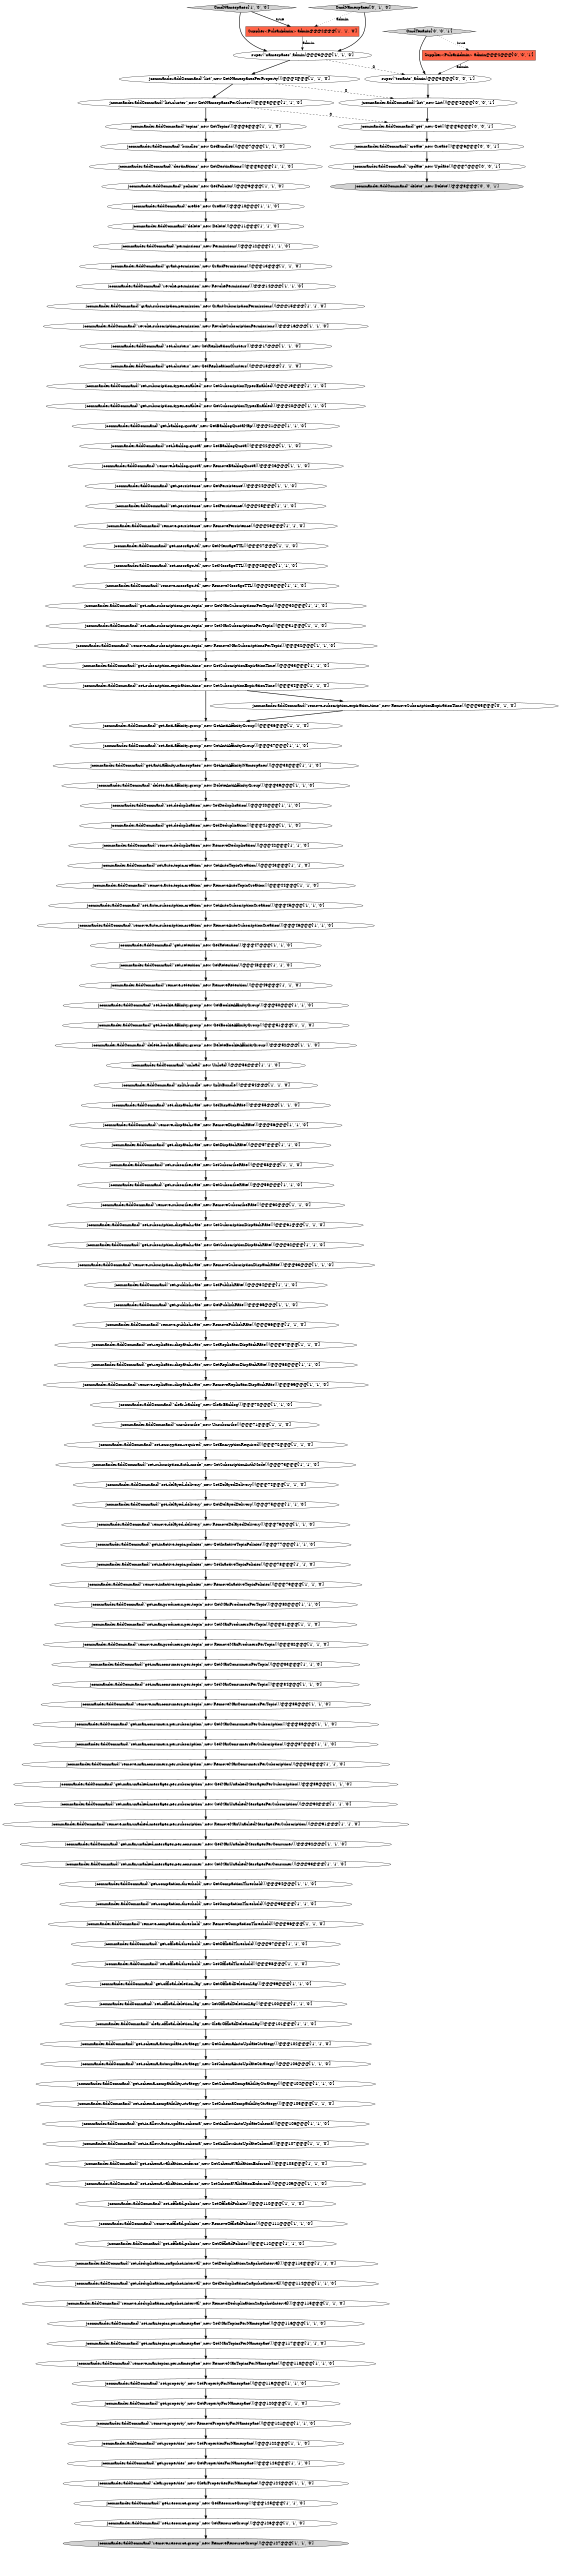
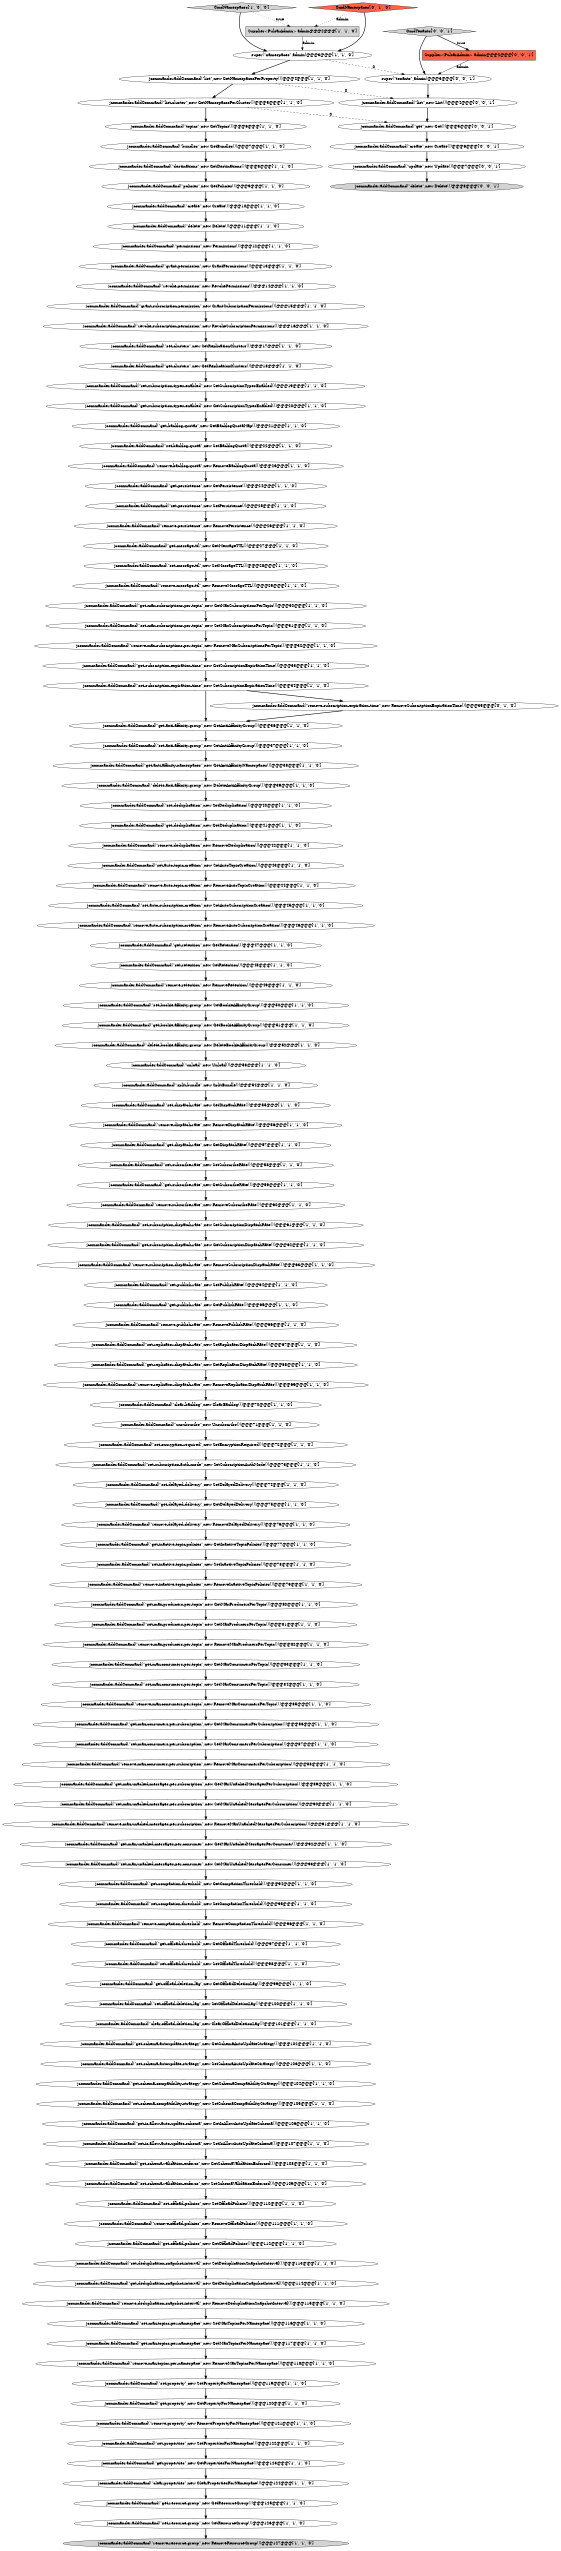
  digraph {
    node [fillcolor=white shape=ellipse style=filled]
    edge [style=bold]
    n1 [label="jcommander.addCommand(\"get-subscription-types-enabled\",new GetSubscriptionTypesEnabled())@@@20@@@['1', '1', '0']"]
    n2 [label="jcommander.addCommand(\"get-backlog-quotas\",new GetBacklogQuotaMap())@@@21@@@['1', '1', '0']"]
    n3 [label="jcommander.addCommand(\"set-backlog-quota\",new SetBacklogQuota())@@@22@@@['1', '1', '0']"]
    n4 [fillcolor=lightgray label="CmdTenants['0', '0', '1']" shape=diamond]
    n5 [fillcolor=tomato label="Supplier<PulsarAdmin> admin@@@2@@@['0', '0', '1']" shape=box]
    n6 [label="super(\"tenants\",admin)@@@3@@@['0', '0', '1']"]
    n7 [label="jcommander.addCommand(\"list\",new List())@@@4@@@['0', '0', '1']"]
    n8 [label="jcommander.addCommand(\"set-delayed-delivery\",new SetDelayedDelivery())@@@74@@@['1', '1', '0']"]
    n9 [label="jcommander.addCommand(\"get-delayed-delivery\",new GetDelayedDelivery())@@@75@@@['1', '1', '0']"]
    n10 [label="jcommander.addCommand(\"remove-delayed-delivery\",new RemoveDelayedDelivery())@@@76@@@['1', '1', '0']"]
    n11 [label="jcommander.addCommand(\"set-properties\",new SetPropertiesForNamespace())@@@122@@@['1', '1', '0']"]
    n12 [label="jcommander.addCommand(\"get-properties\",new GetPropertiesForNamespace())@@@123@@@['1', '1', '0']"]
    n13 [label="jcommander.addCommand(\"clear-properties\",new ClearPropertiesForNamespace())@@@124@@@['1', '1', '0']"]
    n14 [label="jcommander.addCommand(\"set-deduplication-snapshot-interval\",new SetDeduplicationSnapshotInterval())@@@113@@@['1', '1', '0']"]
    n15 [label="jcommander.addCommand(\"get-deduplication-snapshot-interval\",new GetDeduplicationSnapshotInterval())@@@114@@@['1', '1', '0']"]
    n16 [label="jcommander.addCommand(\"remove-deduplication-snapshot-interval\",new RemoveDeduplicationSnapshotInterval())@@@115@@@['1', '1', '0']"]
    n17 [label="jcommander.addCommand(\"remove-max-unacked-messages-per-subscription\",new RemoveMaxUnackedMessagesPerSubscription())@@@91@@@['1', '1', '0']"]
    n18 [label="jcommander.addCommand(\"get-max-unacked-messages-per-consumer\",new GetMaxUnackedMessagesPerConsumer())@@@92@@@['1', '1', '0']"]
    n19 [label="jcommander.addCommand(\"set-max-unacked-messages-per-consumer\",new SetMaxUnackedMessagesPerConsumer())@@@93@@@['1', '1', '0']"]
    n20 [label="jcommander.addCommand(\"set-max-unacked-messages-per-subscription\",new SetMaxUnackedMessagesPerSubscription())@@@90@@@['1', '1', '0']"]
    n21 [label="jcommander.addCommand(\"get-is-allow-auto-update-schema\",new GetIsAllowAutoUpdateSchema())@@@106@@@['1', '1', '0']"]
    n22 [label="jcommander.addCommand(\"set-is-allow-auto-update-schema\",new SetIsAllowAutoUpdateSchema())@@@107@@@['1', '1', '0']"]
    n23 [label="jcommander.addCommand(\"get-schema-validation-enforce\",new GetSchemaValidationEnforced())@@@108@@@['1', '1', '0']"]
    n24 [label="jcommander.addCommand(\"get-inactive-topic-policies\",new GetInactiveTopicPolicies())@@@77@@@['1', '1', '0']"]
    n25 [label="jcommander.addCommand(\"set-inactive-topic-policies\",new SetInactiveTopicPolicies())@@@78@@@['1', '1', '0']"]
    n26 [label="jcommander.addCommand(\"remove-inactive-topic-policies\",new RemoveInactiveTopicPolicies())@@@79@@@['1', '1', '0']"]
    n27 [label="jcommander.addCommand(\"remove-max-producers-per-topic\",new RemoveMaxProducersPerTopic())@@@82@@@['1', '1', '0']"]
    n28 [label="jcommander.addCommand(\"get-max-consumers-per-topic\",new GetMaxConsumersPerTopic())@@@83@@@['1', '1', '0']"]
    n29 [label="jcommander.addCommand(\"set-max-consumers-per-topic\",new SetMaxConsumersPerTopic())@@@84@@@['1', '1', '0']"]
    n30 [label="jcommander.addCommand(\"remove-max-consumers-per-topic\",new RemoveMaxConsumersPerTopic())@@@85@@@['1', '1', '0']"]
    n31 [label="jcommander.addCommand(\"get-max-consumers-per-subscription\",new GetMaxConsumersPerSubscription())@@@86@@@['1', '1', '0']"]
    n32 [label="jcommander.addCommand(\"set-max-consumers-per-subscription\",new SetMaxConsumersPerSubscription())@@@87@@@['1', '1', '0']"]
    n33 [label="jcommander.addCommand(\"unload\",new Unload())@@@53@@@['1', '1', '0']"]
    n34 [label="jcommander.addCommand(\"split-bundle\",new SplitBundle())@@@54@@@['1', '1', '0']"]
    n35 [label="jcommander.addCommand(\"set-dispatch-rate\",new SetDispatchRate())@@@55@@@['1', '1', '0']"]
    n36 [label="jcommander.addCommand(\"get-offload-threshold\",new GetOffloadThreshold())@@@97@@@['1', '1', '0']"]
    n37 [label="jcommander.addCommand(\"set-offload-threshold\",new SetOffloadThreshold())@@@98@@@['1', '1', '0']"]
    n38 [label="jcommander.addCommand(\"get-offload-deletion-lag\",new GetOffloadDeletionLag())@@@99@@@['1', '1', '0']"]
    n39 [label="jcommander.addCommand(\"remove-publish-rate\",new RemovePublishRate())@@@66@@@['1', '1', '0']"]
    n40 [label="jcommander.addCommand(\"set-replicator-dispatch-rate\",new SetReplicatorDispatchRate())@@@67@@@['1', '1', '0']"]
    n41 [label="jcommander.addCommand(\"get-replicator-dispatch-rate\",new GetReplicatorDispatchRate())@@@68@@@['1', '1', '0']"]
    n42 [label="jcommander.addCommand(\"grant-subscription-permission\",new GrantSubscriptionPermissions())@@@15@@@['1', '1', '0']"]
    n43 [label="jcommander.addCommand(\"revoke-subscription-permission\",new RevokeSubscriptionPermissions())@@@16@@@['1', '1', '0']"]
    n44 [label="jcommander.addCommand(\"set-clusters\",new SetReplicationClusters())@@@17@@@['1', '1', '0']"]
    n45 [label="jcommander.addCommand(\"remove-replicator-dispatch-rate\",new RemoveReplicatorDispatchRate())@@@69@@@['1', '1', '0']"]
    n46 [label="jcommander.addCommand(\"set-offload-deletion-lag\",new SetOffloadDeletionLag())@@@100@@@['1', '1', '0']"]
    n47 [label="jcommander.addCommand(\"clear-offload-deletion-lag\",new ClearOffloadDeletionLag())@@@101@@@['1', '1', '0']"]
    n48 [label="jcommander.addCommand(\"get-schema-autoupdate-strategy\",new GetSchemaAutoUpdateStrategy())@@@102@@@['1', '1', '0']"]
    n49 [label="jcommander.addCommand(\"clear-backlog\",new ClearBacklog())@@@70@@@['1', '1', '0']"]
    n50 [label="jcommander.addCommand(\"unsubscribe\",new Unsubscribe())@@@71@@@['1', '1', '0']"]
    n51 [label="jcommander.addCommand(\"set-encryption-required\",new SetEncryptionRequired())@@@72@@@['1', '1', '0']"]
    n52 [label="jcommander.addCommand(\"get-compaction-threshold\",new GetCompactionThreshold())@@@94@@@['1', '1', '0']"]
    n53 [label="jcommander.addCommand(\"set-offload-policies\",new SetOffloadPolicies())@@@110@@@['1', '1', '0']"]
    n54 [label="jcommander.addCommand(\"remove-offload-policies\",new RemoveOffloadPolicies())@@@111@@@['1', '1', '0']"]
    n55 [label="jcommander.addCommand(\"get-offload-policies\",new GetOffloadPolicies())@@@112@@@['1', '1', '0']"]
    n56 [label="jcommander.addCommand(\"set-auto-subscription-creation\",new SetAutoSubscriptionCreation())@@@45@@@['1', '1', '0']"]
    n57 [label="jcommander.addCommand(\"remove-auto-subscription-creation\",new RemoveAutoSubscriptionCreation())@@@46@@@['1', '1', '0']"]
    n58 [label="jcommander.addCommand(\"get-retention\",new GetRetention())@@@47@@@['1', '1', '0']"]
    n59 [label="jcommander.addCommand(\"get-publish-rate\",new GetPublishRate())@@@65@@@['1', '1', '0']"]
    n60 [label="jcommander.addCommand(\"set-auto-topic-creation\",new SetAutoTopicCreation())@@@43@@@['1', '1', '0']"]
    n61 [label="jcommander.addCommand(\"remove-auto-topic-creation\",new RemoveAutoTopicCreation())@@@44@@@['1', '1', '0']"]
    n62 [label="jcommander.addCommand(\"remove-dispatch-rate\",new RemoveDispatchRate())@@@56@@@['1', '1', '0']"]
    n63 [label="jcommander.addCommand(\"get-subscribe-rate\",new GetSubscribeRate())@@@59@@@['1', '1', '0']"]
    n64 [label="jcommander.addCommand(\"remove-subscribe-rate\",new RemoveSubscribeRate())@@@60@@@['1', '1', '0']"]
    n65 [label="jcommander.addCommand(\"set-subscription-dispatch-rate\",new SetSubscriptionDispatchRate())@@@61@@@['1', '1', '0']"]
    n66 [label="jcommander.addCommand(\"set-schema-validation-enforce\",new SetSchemaValidationEnforced())@@@109@@@['1', '1', '0']"]
    n67 [label="jcommander.addCommand(\"remove-max-subscriptions-per-topic\",new RemoveMaxSubscriptionsPerTopic())@@@32@@@['1', '1', '0']"]
    n68 [label="jcommander.addCommand(\"get-subscription-expiration-time\",new GetSubscriptionExpirationTime())@@@33@@@['1', '1', '0']"]
    n69 [label="jcommander.addCommand(\"set-subscription-expiration-time\",new SetSubscriptionExpirationTime())@@@34@@@['1', '1', '0']"]
    n70 [label="jcommander.addCommand(\"get\",new Get())@@@5@@@['0', '0', '1']"]
    n71 [label="jcommander.addCommand(\"create\",new Create())@@@6@@@['0', '0', '1']"]
    n72 [label="jcommander.addCommand(\"update\",new Update())@@@7@@@['0', '0', '1']"]
    n73 [label="jcommander.addCommand(\"set-subscribe-rate\",new SetSubscribeRate())@@@58@@@['1', '1', '0']"]
    n74 [label="jcommander.addCommand(\"get-subscription-dispatch-rate\",new GetSubscriptionDispatchRate())@@@62@@@['1', '1', '0']"]
    n75 [label="jcommander.addCommand(\"remove-subscription-dispatch-rate\",new RemoveSubscriptionDispatchRate())@@@63@@@['1', '1', '0']"]
    n76 [label="jcommander.addCommand(\"destinations\",new GetDestinations())@@@8@@@['1', '1', '0']"]
    n77 [label="jcommander.addCommand(\"policies\",new GetPolicies())@@@9@@@['1', '1', '0']"]
    n78 [label="jcommander.addCommand(\"create\",new Create())@@@10@@@['1', '1', '0']"]
    n79 [fillcolor=lightgray label="CmdNamespaces['1', '0', '0']" shape=diamond]
-   n80 [fillcolor=tomato label="Supplier<PulsarAdmin> admin@@@2@@@['1', '1', '0']" shape=box]
+   n80 [fillcolor=lightgray label="Supplier<PulsarAdmin> admin@@@2@@@['1', '1', '0']" shape=box]
    n81 [label="super(\"namespaces\",admin)@@@3@@@['1', '1', '0']"]
    n82 [label="jcommander.addCommand(\"list\",new GetNamespacesPerProperty())@@@4@@@['1', '1', '0']"]
    n83 [label="jcommander.addCommand(\"revoke-permission\",new RevokePermissions())@@@14@@@['1', '1', '0']"]
    n84 [label="jcommander.addCommand(\"get-dispatch-rate\",new GetDispatchRate())@@@57@@@['1', '1', '0']"]
    n85 [label="jcommander.addCommand(\"set-compaction-threshold\",new SetCompactionThreshold())@@@95@@@['1', '1', '0']"]
    n86 [label="jcommander.addCommand(\"remove-compaction-threshold\",new RemoveCompactionThreshold())@@@96@@@['1', '1', '0']"]
    n87 [label="jcommander.addCommand(\"set-subscription-auth-mode\",new SetSubscriptionAuthMode())@@@73@@@['1', '1', '0']"]
    n88 [label="jcommander.addCommand(\"set-max-topics-per-namespace\",new SetMaxTopicsPerNamespace())@@@116@@@['1', '1', '0']"]
    n89 [label="jcommander.addCommand(\"get-max-topics-per-namespace\",new GetMaxTopicsPerNamespace())@@@117@@@['1', '1', '0']"]
    n90 [label="jcommander.addCommand(\"remove-max-consumers-per-subscription\",new RemoveMaxConsumersPerSubscription())@@@88@@@['1', '1', '0']"]
    n91 [label="jcommander.addCommand(\"topics\",new GetTopics())@@@6@@@['1', '1', '0']"]
    n92 [label="jcommander.addCommand(\"bundles\",new GetBundles())@@@7@@@['1', '1', '0']"]
    n93 [label="jcommander.addCommand(\"set-message-ttl\",new SetMessageTTL())@@@28@@@['1', '1', '0']"]
    n94 [label="jcommander.addCommand(\"remove-message-ttl\",new RemoveMessageTTL())@@@29@@@['1', '1', '0']"]
    n95 [label="jcommander.addCommand(\"get-max-subscriptions-per-topic\",new GetMaxSubscriptionsPerTopic())@@@30@@@['1', '1', '0']"]
    n96 [label="jcommander.addCommand(\"list-cluster\",new GetNamespacesPerCluster())@@@5@@@['1', '1', '0']"]
    n97 [label="jcommander.addCommand(\"get-bookie-affinity-group\",new GetBookieAffinityGroup())@@@51@@@['1', '1', '0']"]
    n98 [label="jcommander.addCommand(\"delete-bookie-affinity-group\",new DeleteBookieAffinityGroup())@@@52@@@['1', '1', '0']"]
    n99 [label="jcommander.addCommand(\"set-schema-autoupdate-strategy\",new SetSchemaAutoUpdateStrategy())@@@103@@@['1', '1', '0']"]
    n100 [label="jcommander.addCommand(\"get-schema-compatibility-strategy\",new GetSchemaCompatibilityStrategy())@@@104@@@['1', '1', '0']"]
    n101 [label="jcommander.addCommand(\"set-schema-compatibility-strategy\",new SetSchemaCompatibilityStrategy())@@@105@@@['1', '1', '0']"]
    n102 [label="jcommander.addCommand(\"get-max-producers-per-topic\",new GetMaxProducersPerTopic())@@@80@@@['1', '1', '0']"]
    n103 [label="jcommander.addCommand(\"set-max-producers-per-topic\",new SetMaxProducersPerTopic())@@@81@@@['1', '1', '0']"]
    n104 [label="jcommander.addCommand(\"get-max-unacked-messages-per-subscription\",new GetMaxUnackedMessagesPerSubscription())@@@89@@@['1', '1', '0']"]
    n105 [label="jcommander.addCommand(\"get-message-ttl\",new GetMessageTTL())@@@27@@@['1', '1', '0']"]
    n106 [label="jcommander.addCommand(\"remove-deduplication\",new RemoveDeduplication())@@@42@@@['1', '1', '0']"]
    n107 [label="jcommander.addCommand(\"set-retention\",new SetRetention())@@@48@@@['1', '1', '0']"]
    n108 [label="jcommander.addCommand(\"remove-retention\",new RemoveRetention())@@@49@@@['1', '1', '0']"]
    n109 [label="jcommander.addCommand(\"remove-subscription-expiration-time\",new RemoveSubscriptionExpirationTime())@@@35@@@['0', '1', '0']"]
    n110 [label="jcommander.addCommand(\"get-anti-affinity-group\",new GetAntiAffinityGroup())@@@36@@@['1', '1', '0']"]
    n111 [label="jcommander.addCommand(\"set-anti-affinity-group\",new SetAntiAffinityGroup())@@@37@@@['1', '1', '0']"]
    n112 [label="jcommander.addCommand(\"set-max-subscriptions-per-topic\",new SetMaxSubscriptionsPerTopic())@@@31@@@['1', '1', '0']"]
    n113 [label="jcommander.addCommand(\"get-anti-affinity-namespaces\",new GetAntiAffinityNamespaces())@@@38@@@['1', '1', '0']"]
    n114 [label="jcommander.addCommand(\"delete-anti-affinity-group\",new DeleteAntiAffinityGroup())@@@39@@@['1', '1', '0']"]
    n115 [label="jcommander.addCommand(\"set-deduplication\",new SetDeduplication())@@@40@@@['1', '1', '0']"]
    n116 [label="jcommander.addCommand(\"get-property\",new GetPropertyForNamespace())@@@120@@@['1', '1', '0']"]
    n117 [label="jcommander.addCommand(\"remove-property\",new RemovePropertyForNamespace())@@@121@@@['1', '1', '0']"]
    n118 [label="jcommander.addCommand(\"get-persistence\",new GetPersistence())@@@24@@@['1', '1', '0']"]
    n119 [label="jcommander.addCommand(\"set-persistence\",new SetPersistence())@@@25@@@['1', '1', '0']"]
    n120 [label="jcommander.addCommand(\"remove-persistence\",new RemovePersistence())@@@26@@@['1', '1', '0']"]
    n121 [label="jcommander.addCommand(\"get-clusters\",new GetReplicationClusters())@@@18@@@['1', '1', '0']"]
    n122 [label="jcommander.addCommand(\"set-subscription-types-enabled\",new SetSubscriptionTypesEnabled())@@@19@@@['1', '1', '0']"]
    n123 [label="jcommander.addCommand(\"get-resource-group\",new GetResourceGroup())@@@125@@@['1', '1', '0']"]
    n124 [label="jcommander.addCommand(\"get-deduplication\",new GetDeduplication())@@@41@@@['1', '1', '0']"]
    n125 [label="jcommander.addCommand(\"delete\",new Delete())@@@11@@@['1', '1', '0']"]
    n126 [label="jcommander.addCommand(\"permissions\",new Permissions())@@@12@@@['1', '1', '0']"]
    n127 [label="jcommander.addCommand(\"set-bookie-affinity-group\",new SetBookieAffinityGroup())@@@50@@@['1', '1', '0']"]
    n128 [label="jcommander.addCommand(\"remove-max-topics-per-namespace\",new RemoveMaxTopicsPerNamespace())@@@118@@@['1', '1', '0']"]
    n129 [label="jcommander.addCommand(\"grant-permission\",new GrantPermissions())@@@13@@@['1', '1', '0']"]
    n130 [label="jcommander.addCommand(\"set-property\",new SetPropertyForNamespace())@@@119@@@['1', '1', '0']"]
    n131 [label="jcommander.addCommand(\"set-publish-rate\",new SetPublishRate())@@@64@@@['1', '1', '0']"]
    n132 [label="jcommander.addCommand(\"remove-backlog-quota\",new RemoveBacklogQuota())@@@23@@@['1', '1', '0']"]
    n133 [label="jcommander.addCommand(\"set-resource-group\",new SetResourceGroup())@@@126@@@['1', '1', '0']"]
    n134 [fillcolor=lightgray label="jcommander.addCommand(\"delete\",new Delete())@@@8@@@['0', '0', '1']"]
    n135 [fillcolor=lightgray label="jcommander.addCommand(\"remove-resource-group\",new RemoveResourceGroup())@@@127@@@['1', '1', '0']"]
-   n136 [fillcolor=lightgray label="CmdNamespaces['0', '1', '0']" shape=diamond]
+   n136 [fillcolor=tomato label="CmdNamespaces['0', '1', '0']" shape=diamond]
    n1 -> n2
    n2 -> n3
    n3 -> n132
-   n4 -> n5 [label=true style=dotted]
+   n4 -> n5 [label=true]
    n4 -> n6
    n5 -> n6 [label=admin style=solid]
    n6 -> n7
    n7 -> n70
    n8 -> n9
    n9 -> n10
    n10 -> n24
    n11 -> n12
    n12 -> n13
    n13 -> n123
    n14 -> n15
    n15 -> n16
    n16 -> n88
    n17 -> n18
    n18 -> n19
    n19 -> n52
    n20 -> n17
    n21 -> n22
    n22 -> n23
    n23 -> n66
    n24 -> n25
    n25 -> n26
    n26 -> n102
    n27 -> n28
    n28 -> n29
    n29 -> n30
    n30 -> n31
    n31 -> n32
    n32 -> n90
    n33 -> n34
    n34 -> n35
    n35 -> n62
    n36 -> n37
    n37 -> n38
    n38 -> n46
    n39 -> n40
    n40 -> n41
    n41 -> n45
    n42 -> n43
    n43 -> n44
    n44 -> n121
    n45 -> n49
    n46 -> n47
    n47 -> n48
    n48 -> n99
    n49 -> n50
    n50 -> n51
    n51 -> n87
    n52 -> n85
    n53 -> n54
    n54 -> n55
    n55 -> n14
    n56 -> n57
    n57 -> n58
    n58 -> n107
    n59 -> n39
    n60 -> n61
    n61 -> n56
    n62 -> n84
    n63 -> n64
    n64 -> n65
    n65 -> n74
    n66 -> n53
    n67 -> n68
    n68 -> n69
    n69 -> n109
    n69 -> n110
    n70 -> n71
    n71 -> n72
    n72 -> n134
    n73 -> n63
    n74 -> n75
    n75 -> n131
    n76 -> n77
    n77 -> n78
    n78 -> n125
-   n79 -> n80 [label=true]
+   n79 -> n80 [label=true style=dotted]
    n79 -> n81
    n80 -> n81 [label=admin style=solid]
    n81 -> n6 [label=0 style=dashed]
    n81 -> n82
    n82 -> n7 [label=0 style=dashed]
    n82 -> n96
    n83 -> n42
    n84 -> n73
    n85 -> n86
    n86 -> n36
    n87 -> n8
    n88 -> n89
    n89 -> n128
    n90 -> n104
    n91 -> n92
    n92 -> n76
    n93 -> n94
    n94 -> n95
    n95 -> n112
    n96 -> n70 [label=0 style=dashed]
    n96 -> n91
    n97 -> n98
    n98 -> n33
    n99 -> n100
    n100 -> n101
    n101 -> n21
    n102 -> n103
    n103 -> n27
    n104 -> n20
    n105 -> n93
    n106 -> n60
    n107 -> n108
    n108 -> n127
    n109 -> n110
    n110 -> n111
    n111 -> n113
    n112 -> n67
    n113 -> n114
    n114 -> n115
    n115 -> n124
    n116 -> n117
    n117 -> n11
    n118 -> n119
    n119 -> n120
    n120 -> n105
    n121 -> n122
    n122 -> n1
    n123 -> n133
    n124 -> n106
    n125 -> n126
    n126 -> n129
    n127 -> n97
    n128 -> n130
    n129 -> n83
    n130 -> n116
    n131 -> n59
    n132 -> n118
    n133 -> n135
    n136 -> n80 [label=admin style=dotted]
    n136 -> n81
  }
